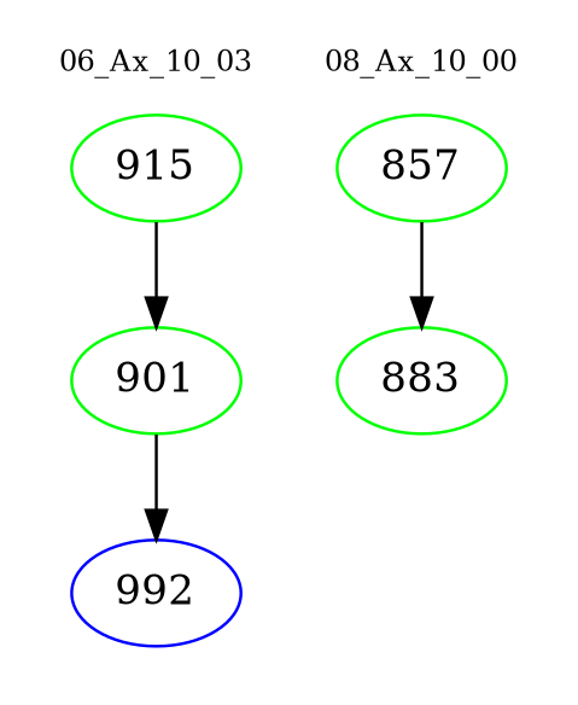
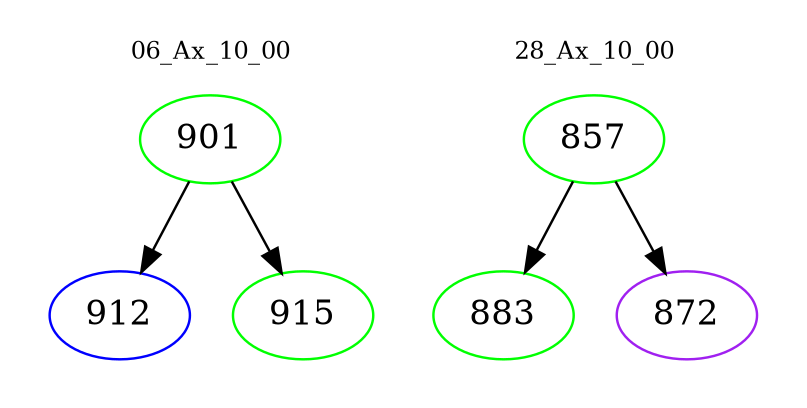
  digraph {
    fontname="DejaVu Serif"
    node [color=green fontname="DejaVu Serif"]
    edge [color=black fontname="DejaVu Serif"]
    n1 [label=901]
-   n2 [color=blue label=992]
+   n2 [color=blue label=912]
    n3 [label=915]
    n4 [label=857]
    n5 [label=883]
+   n6 [color=purple label=872]
    subgraph cluster_1 {
      color=white
      fontsize=10
-     label="06_Ax_10_03"
+     label="06_Ax_10_00"
      n1
      n2
      n3
    }
    subgraph cluster_2 {
      color=white
      fontsize=10
-     label="08_Ax_10_00"
+     label="28_Ax_10_00"
      n4
      n5
+     n6
    }
    n1 -> n2
-   n3 -> n1
+   n1 -> n3
    n4 -> n5
+   n4 -> n6
  }
